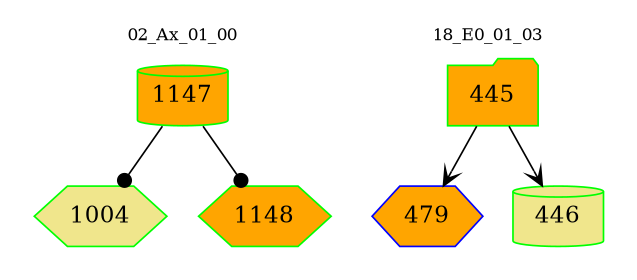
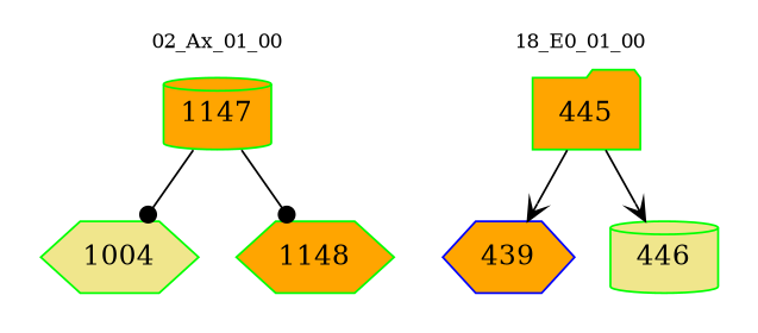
  digraph {
    node [color=green fillcolor=orange shape=hexagon style=filled]
    edge [arrowhead=dot color=black]
    n1 [label=1147 shape=cylinder]
    n2 [fillcolor=khaki label=1004]
    n3 [label=1148]
    n4 [label=445 shape=folder]
-   n5 [color=blue label=479]
+   n5 [color=blue label=439]
    n6 [fillcolor=khaki label=446 shape=cylinder]
    subgraph cluster_1 {
      color=white
      fontsize=10
      label="02_Ax_01_00"
      n1
      n2
      n3
    }
    subgraph cluster_2 {
      color=white
      fontsize=10
-     label="18_E0_01_03"
+     label="18_E0_01_00"
      n4
      n5
      n6
    }
    n1 -> n2
    n1 -> n3
    n4 -> n5 [arrowhead=vee]
    n4 -> n6 [arrowhead=vee]
  }
